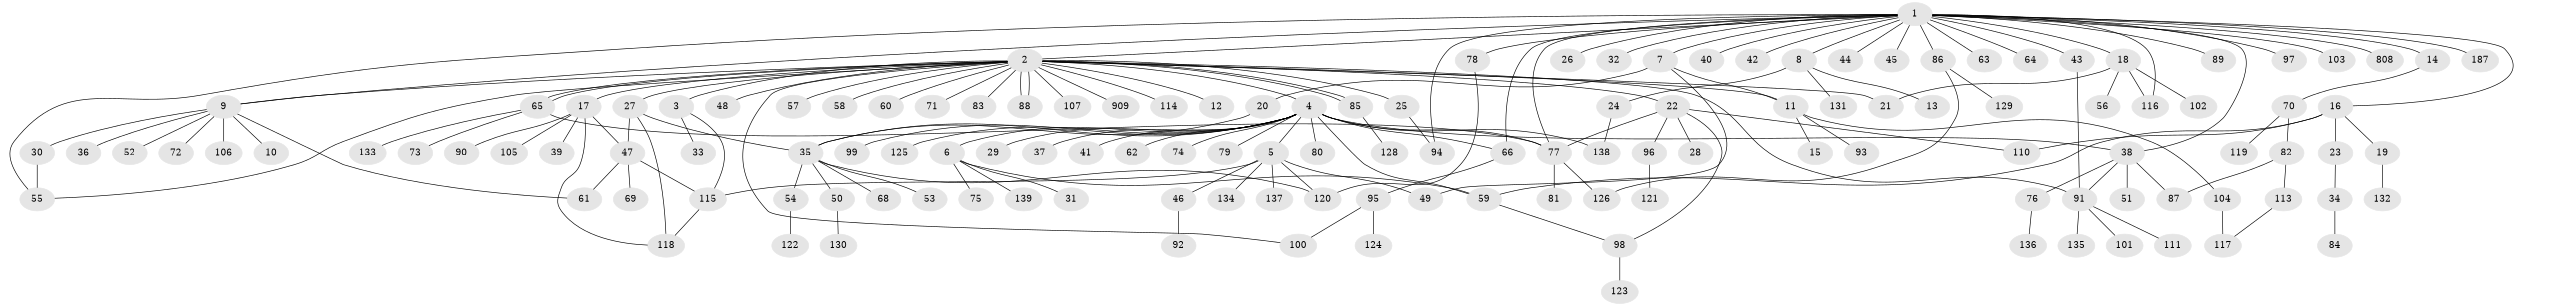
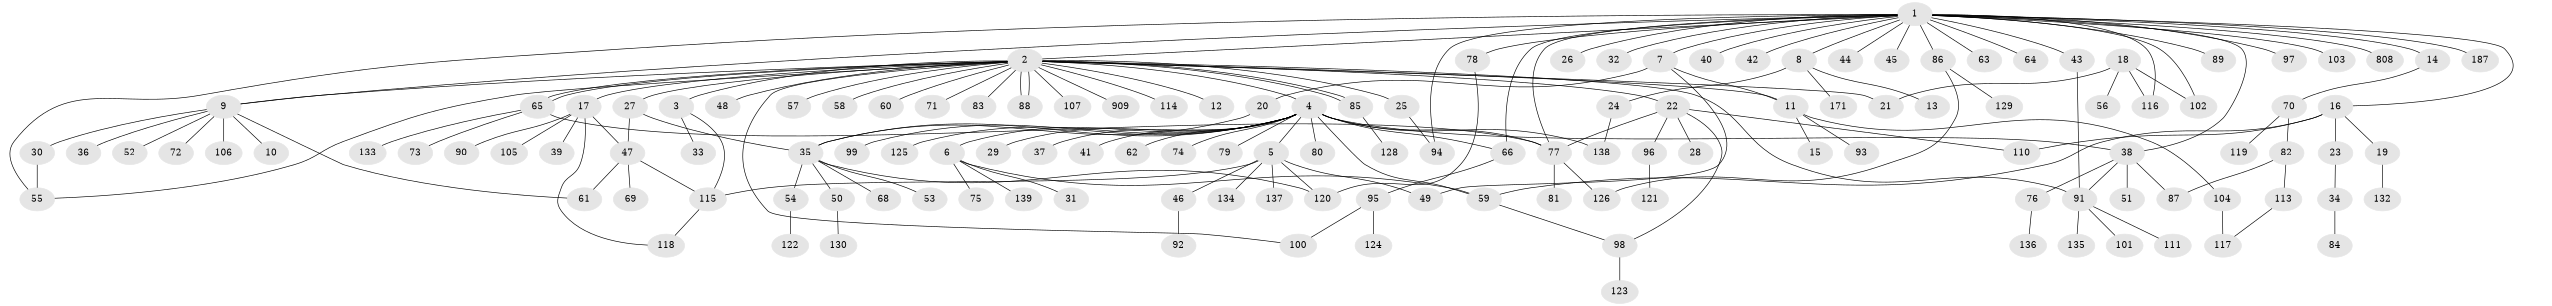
  graph {
    node [color=gray90 style=filled]
    1
    2
    7
    8
    9
    14
    16
    18
    26
    32
    38
    40
    42
    43
    44
    45
    55
    63
    64
    66
    77
    78
    86
    89
    94
    97
    103
    n28 [label=808]
    116
    n30 [label=187]
    3
    4
    11
    12
    17
    21
    22
    25
    27
    48
    57
    58
    60
    65
    71
    83
    85
    88
    91
    100
    107
    n52 [label=909]
    114
    49
    20
    13
    24
-   131
+   131 [label=171]
    10
    30
    36
    52
    61
    72
    106
    70
    59
    19
    23
    110
    56
    102
    51
    76
    87
    95
    81
    126
    120
    129
    33
    115
    5
    6
    29
    35
    37
    41
    62
    74
    79
    80
    99
    125
    138
    15
    93
    104
    39
    47
    90
    105
    118
    28
    96
    98
    73
    133
    128
    101
    111
    135
    46
    134
    137
    31
    75
    139
    50
    53
    54
    68
    92
    117
    82
    119
    132
    34
    69
    121
    84
    130
    122
    136
    123
    124
    113
    1 -- 2
    1 -- 7
    1 -- 8
    1 -- 9
    1 -- 14
    1 -- 16
-   1 -- 18
+   1 -- 102
    1 -- 26
    1 -- 32
    1 -- 38
    1 -- 40
    1 -- 42
    1 -- 43
    1 -- 44
    1 -- 45
    1 -- 55
    1 -- 63
    1 -- 64
    1 -- 66
    1 -- 77
    1 -- 78
    1 -- 86
    1 -- 89
    1 -- 94
    1 -- 97
    1 -- 103
    1 -- n28
    1 -- 116
    1 -- n30
    2 -- 9
    2 -- 55
    2 -- 3
    2 -- 4
    2 -- 11
    2 -- 12
    2 -- 17
    2 -- 21
    2 -- 22
    2 -- 25
    2 -- 27
    2 -- 48
    2 -- 57
    2 -- 58
    2 -- 60
    2 -- 65
    2 -- 65
    2 -- 71
    2 -- 83
    2 -- 85
    2 -- 85
    2 -- 88
    2 -- 88
    2 -- 91
    2 -- 100
    2 -- 107
    2 -- n52
    2 -- 114
    7 -- 11
    7 -- 49
    7 -- 20
    8 -- 13
    8 -- 24
    8 -- 131
    9 -- 10
    9 -- 30
    9 -- 36
    9 -- 52
    9 -- 61
    9 -- 72
    9 -- 106
    14 -- 70
    16 -- 59
    16 -- 19
    16 -- 23
    16 -- 110
    18 -- 116
    18 -- 21
    18 -- 56
    18 -- 102
    38 -- 91
    38 -- 51
    38 -- 76
    38 -- 87
    43 -- 91
    66 -- 95
    77 -- 81
    77 -- 126
    78 -- 120
    86 -- 126
    86 -- 129
    3 -- 33
    3 -- 115
    4 -- 38
    4 -- 66
    4 -- 77
    4 -- 59
    4 -- 5
    4 -- 6
    4 -- 29
    4 -- 35
    4 -- 37
    4 -- 41
    4 -- 62
    4 -- 74
    4 -- 79
    4 -- 80
    4 -- 99
    4 -- 125
    4 -- 138
    11 -- 15
    11 -- 93
    11 -- 104
    17 -- 39
    17 -- 47
    17 -- 90
    17 -- 105
    17 -- 118
    22 -- 77
    22 -- 110
    22 -- 28
    22 -- 96
    22 -- 98
    25 -- 94
    27 -- 35
    27 -- 47
-   27 -- 118
    65 -- 77
    65 -- 73
    65 -- 133
    85 -- 128
    91 -- 101
    91 -- 111
    91 -- 135
    20 -- 35
    24 -- 138
    30 -- 55
    70 -- 82
    70 -- 119
    59 -- 98
    19 -- 132
    23 -- 34
    76 -- 136
    95 -- 100
    95 -- 124
    115 -- 118
    5 -- 49
    5 -- 120
    5 -- 115
    5 -- 46
    5 -- 134
    5 -- 137
    6 -- 59
    6 -- 31
    6 -- 75
    6 -- 139
    35 -- 120
    35 -- 50
    35 -- 53
    35 -- 54
    35 -- 68
    104 -- 117
    47 -- 61
    47 -- 115
    47 -- 69
    96 -- 121
    98 -- 123
    46 -- 92
    50 -- 130
    54 -- 122
    82 -- 87
    82 -- 113
    34 -- 84
    113 -- 117
  }
